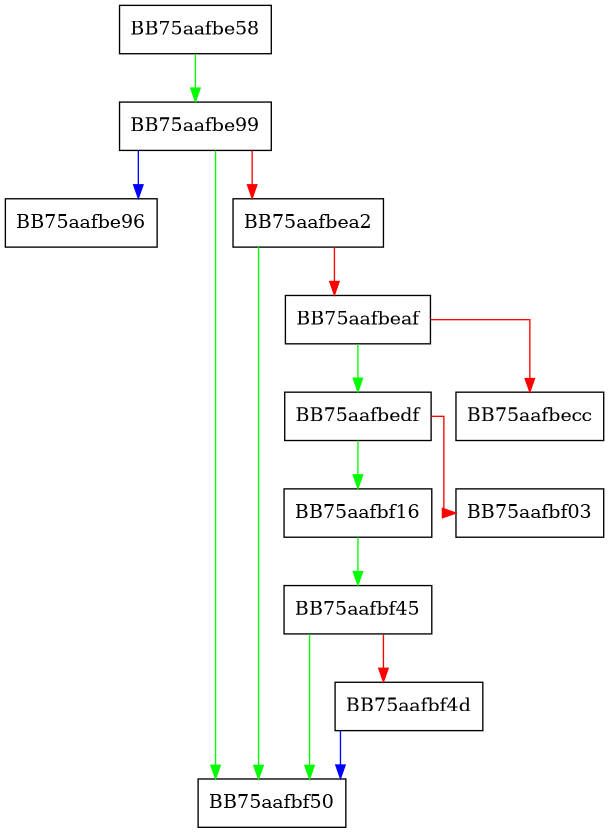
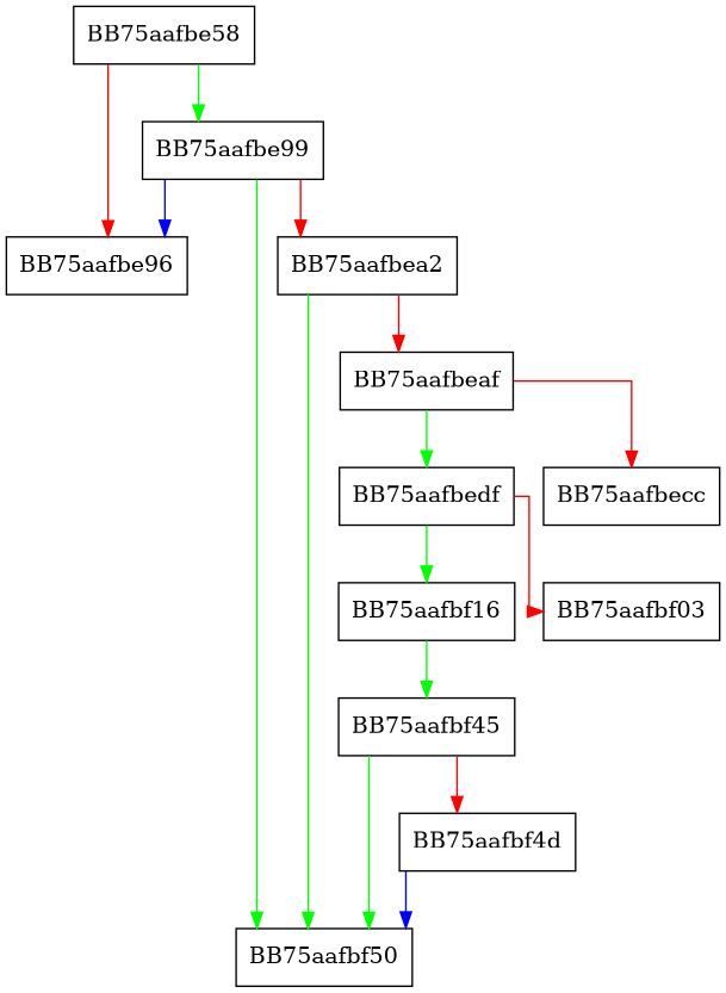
  digraph {
    splines=ortho
    node [shape=box]
    edge [color=green]
    BB75aafbe58
    BB75aafbe99
    BB75aafbe96
    BB75aafbf50
    BB75aafbea2
    BB75aafbeaf
    BB75aafbedf
    BB75aafbecc
    BB75aafbf16
    BB75aafbf03
    BB75aafbf45
    BB75aafbf4d
    BB75aafbe58 -> BB75aafbe99
+   BB75aafbe58 -> BB75aafbe96 [color=red]
    BB75aafbe99 -> BB75aafbe96 [color=blue]
    BB75aafbe99 -> BB75aafbf50
    BB75aafbe99 -> BB75aafbea2 [color=red]
    BB75aafbea2 -> BB75aafbf50
    BB75aafbea2 -> BB75aafbeaf [color=red]
    BB75aafbeaf -> BB75aafbedf
    BB75aafbeaf -> BB75aafbecc [color=red]
    BB75aafbedf -> BB75aafbf16
    BB75aafbedf -> BB75aafbf03 [color=red]
    BB75aafbf16 -> BB75aafbf45
    BB75aafbf45 -> BB75aafbf50
    BB75aafbf45 -> BB75aafbf4d [color=red]
    BB75aafbf4d -> BB75aafbf50 [color=blue]
  }
